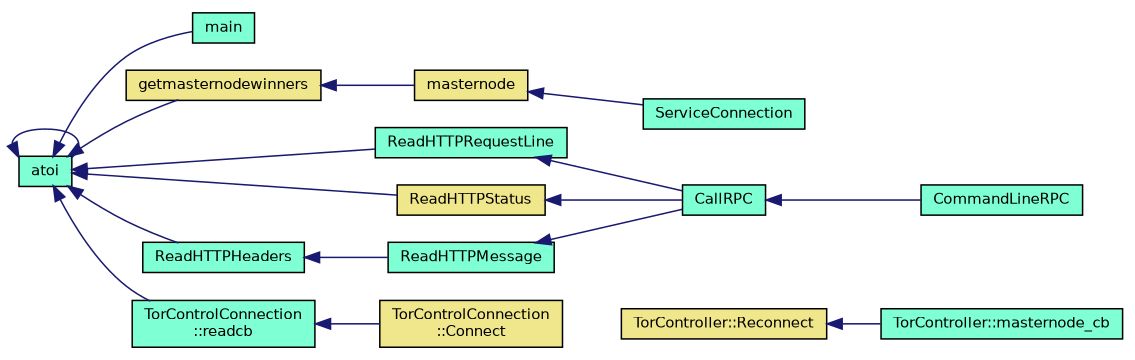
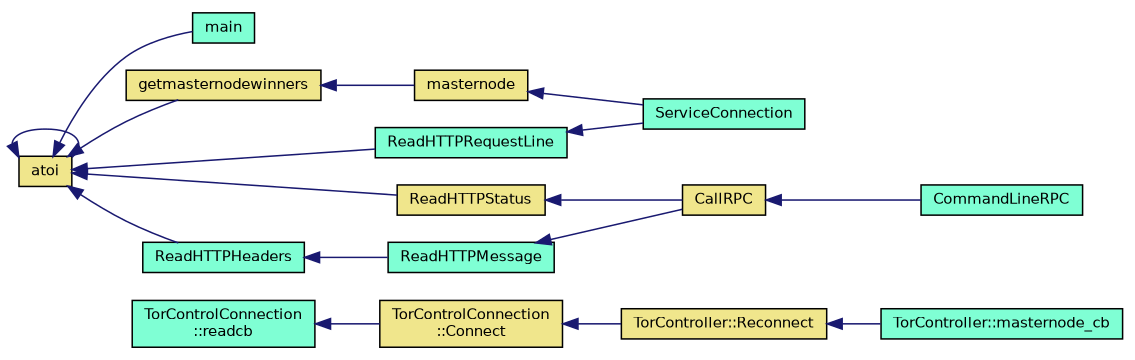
  digraph {
    rankdir=LR
    node [color=black fillcolor=aquamarine fontname=Helvetica fontsize=10 shape=record style=filled]
    edge [color=midnightblue dir=back fontname=Helvetica fontsize=10 labelfontname=Helvetica labelfontsize=10 style=solid]
-   n1 [fontcolor=black height=0.2 label=atoi width=0.4]
+   n1 [fillcolor=khaki fontcolor=black height=0.2 label=atoi width=0.4]
    n2 [height=0.2 label=main width=0.4]
    n3 [fillcolor=khaki height=0.2 label=getmasternodewinners width=0.4]
    n4 [height=0.2 label=ReadHTTPRequestLine width=0.4]
    n5 [fillcolor=khaki height=0.2 label=ReadHTTPStatus width=0.4]
    n6 [height=0.2 label=ReadHTTPHeaders width=0.4]
    n7 [height=0.2 label="TorControlConnection\l::readcb" width=0.4]
    n8 [fillcolor=khaki height=0.2 label=masternode width=0.4]
    n9 [height=0.2 label=ServiceConnection width=0.4]
-   n10 [height=0.2 label=CallRPC width=0.4]
+   n10 [fillcolor=khaki height=0.2 label=CallRPC width=0.4]
    n11 [height=0.2 label=ReadHTTPMessage width=0.4]
    n12 [fillcolor=khaki height=0.2 label="TorControlConnection\l::Connect" width=0.4]
    n13 [height=0.2 label=CommandLineRPC width=0.4]
    n14 [fillcolor=khaki height=0.2 label="TorController::Reconnect" width=0.4]
    n15 [height=0.2 label="TorController::masternode_cb" width=0.4]
    n1 -> n1
    n1 -> n2
    n1 -> n3
    n1 -> n4
    n1 -> n5
    n1 -> n6
-   n1 -> n7
    n3 -> n8
-   n4 -> n10
+   n4 -> n9
    n5 -> n10
    n6 -> n11
    n7 -> n12
    n8 -> n9
    n10 -> n13
    n11 -> n10
+   n12 -> n14
    n14 -> n15
  }
